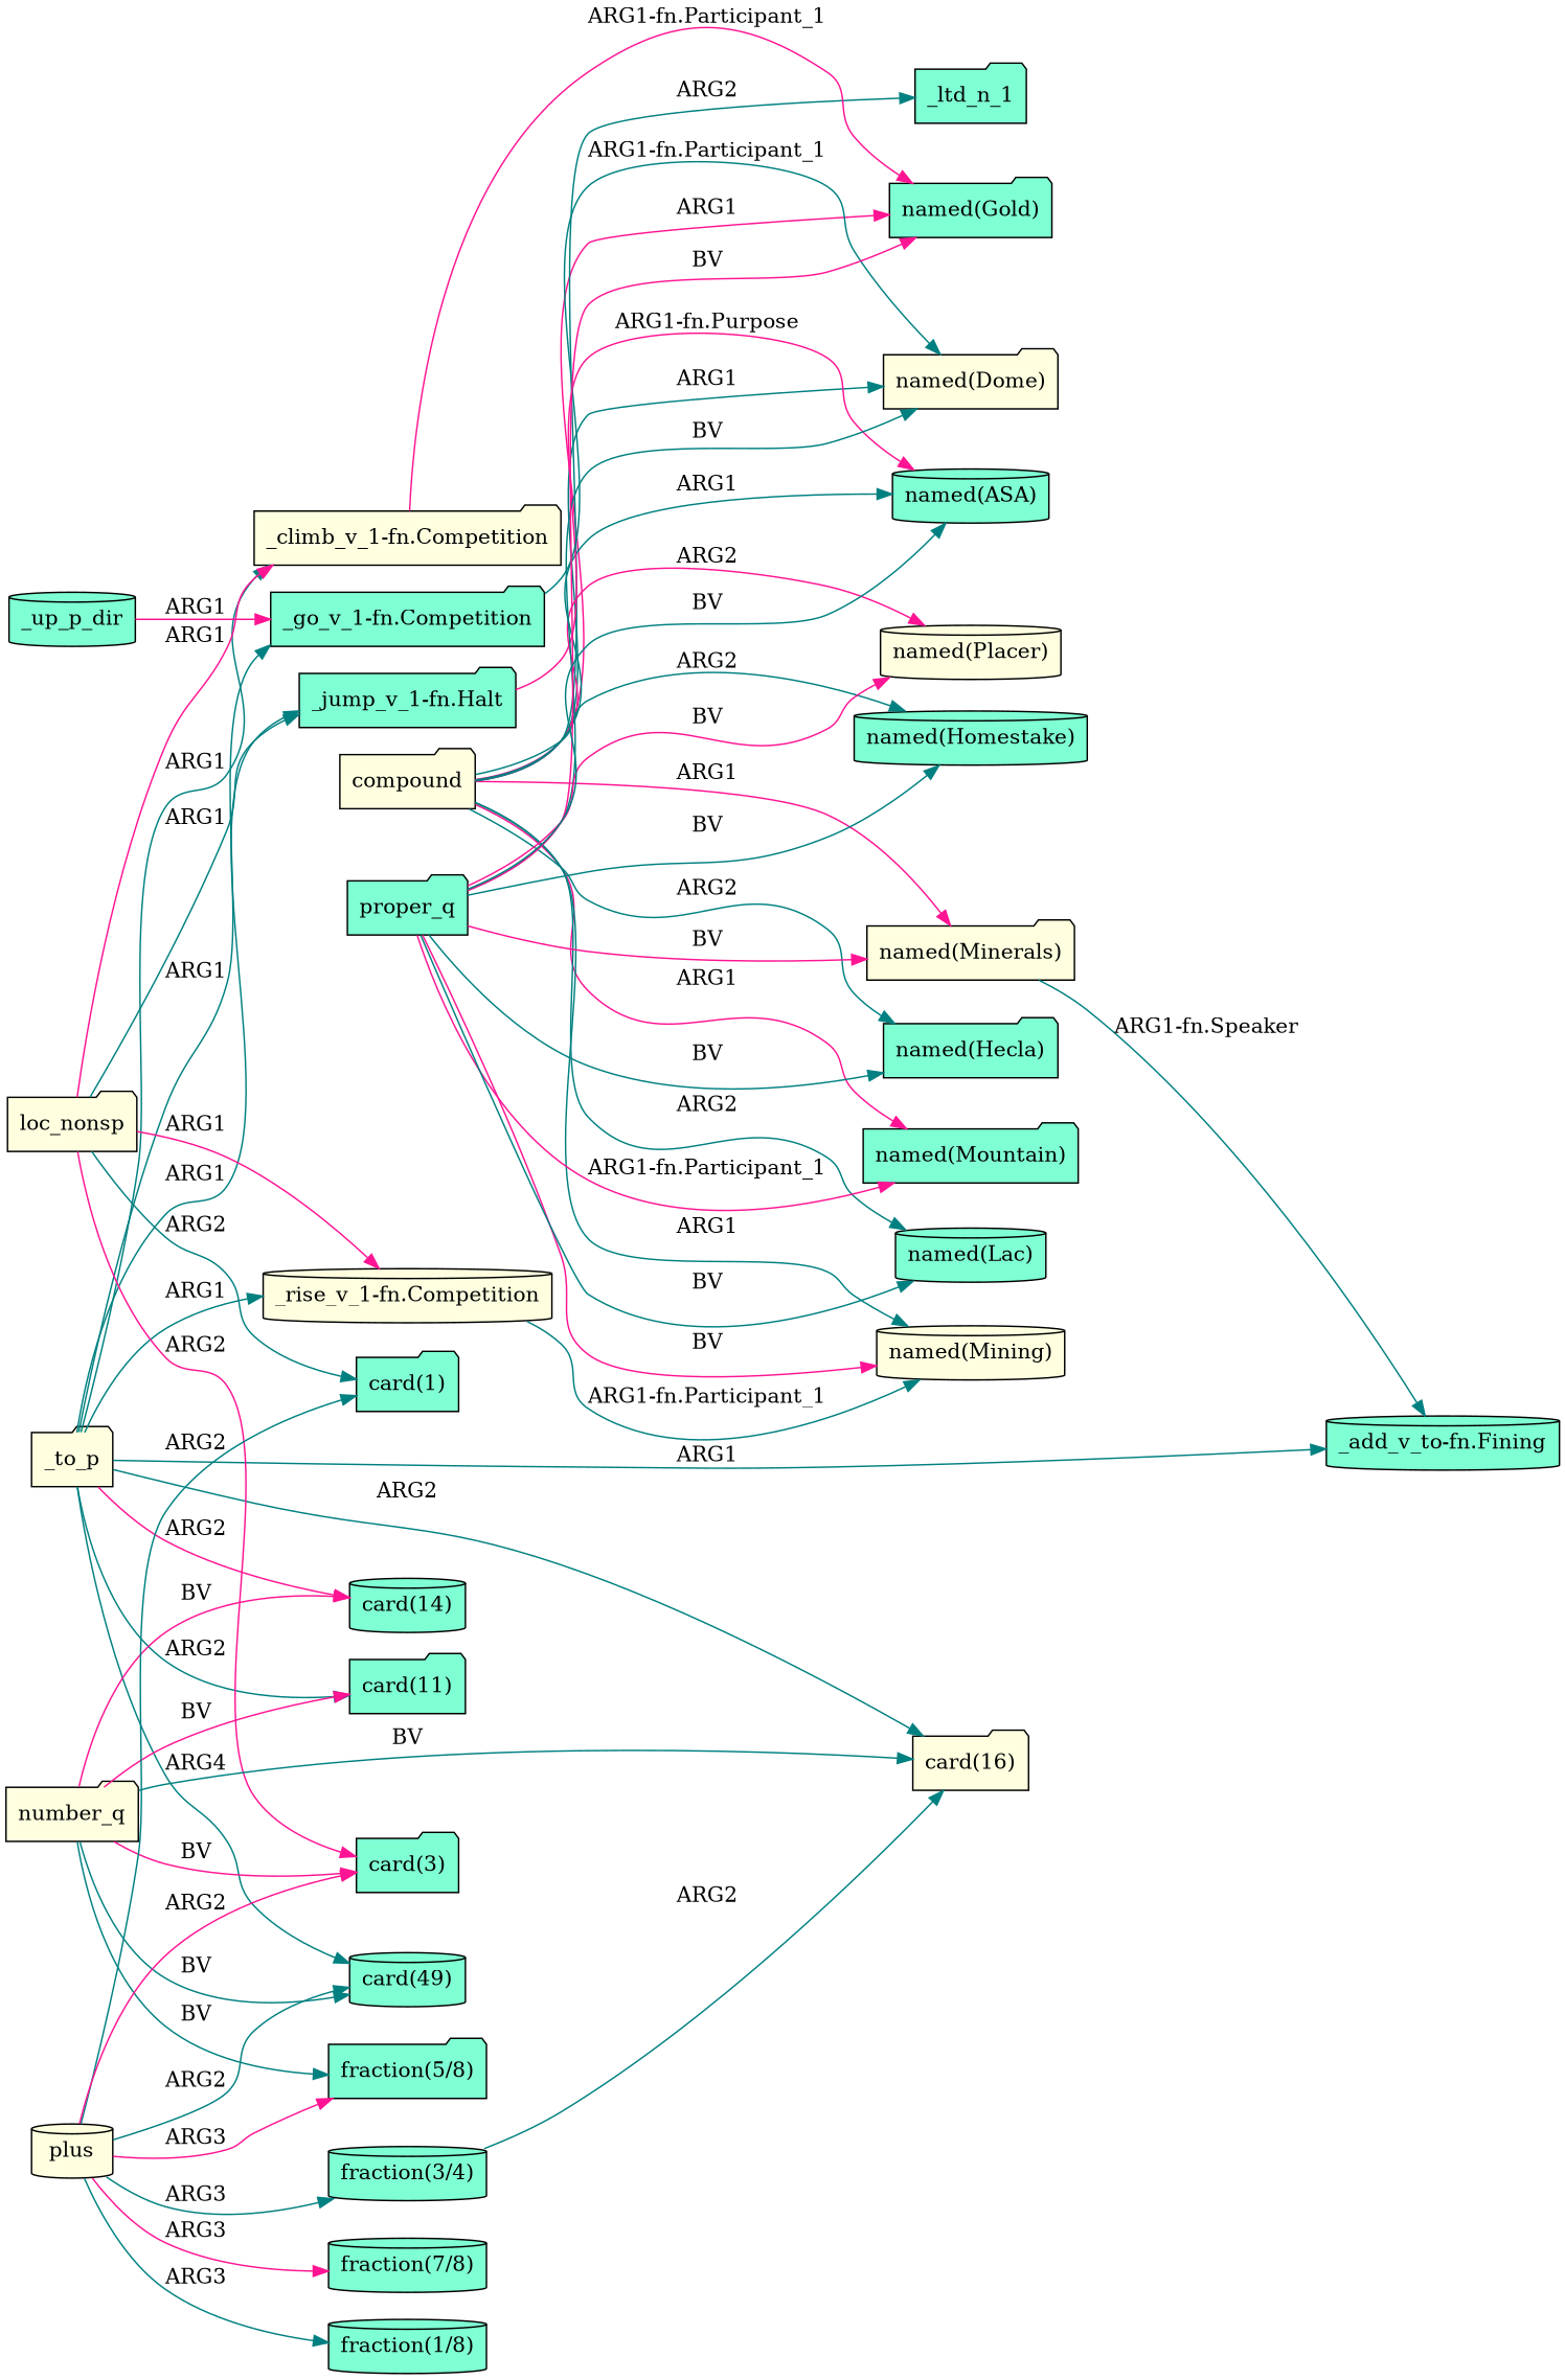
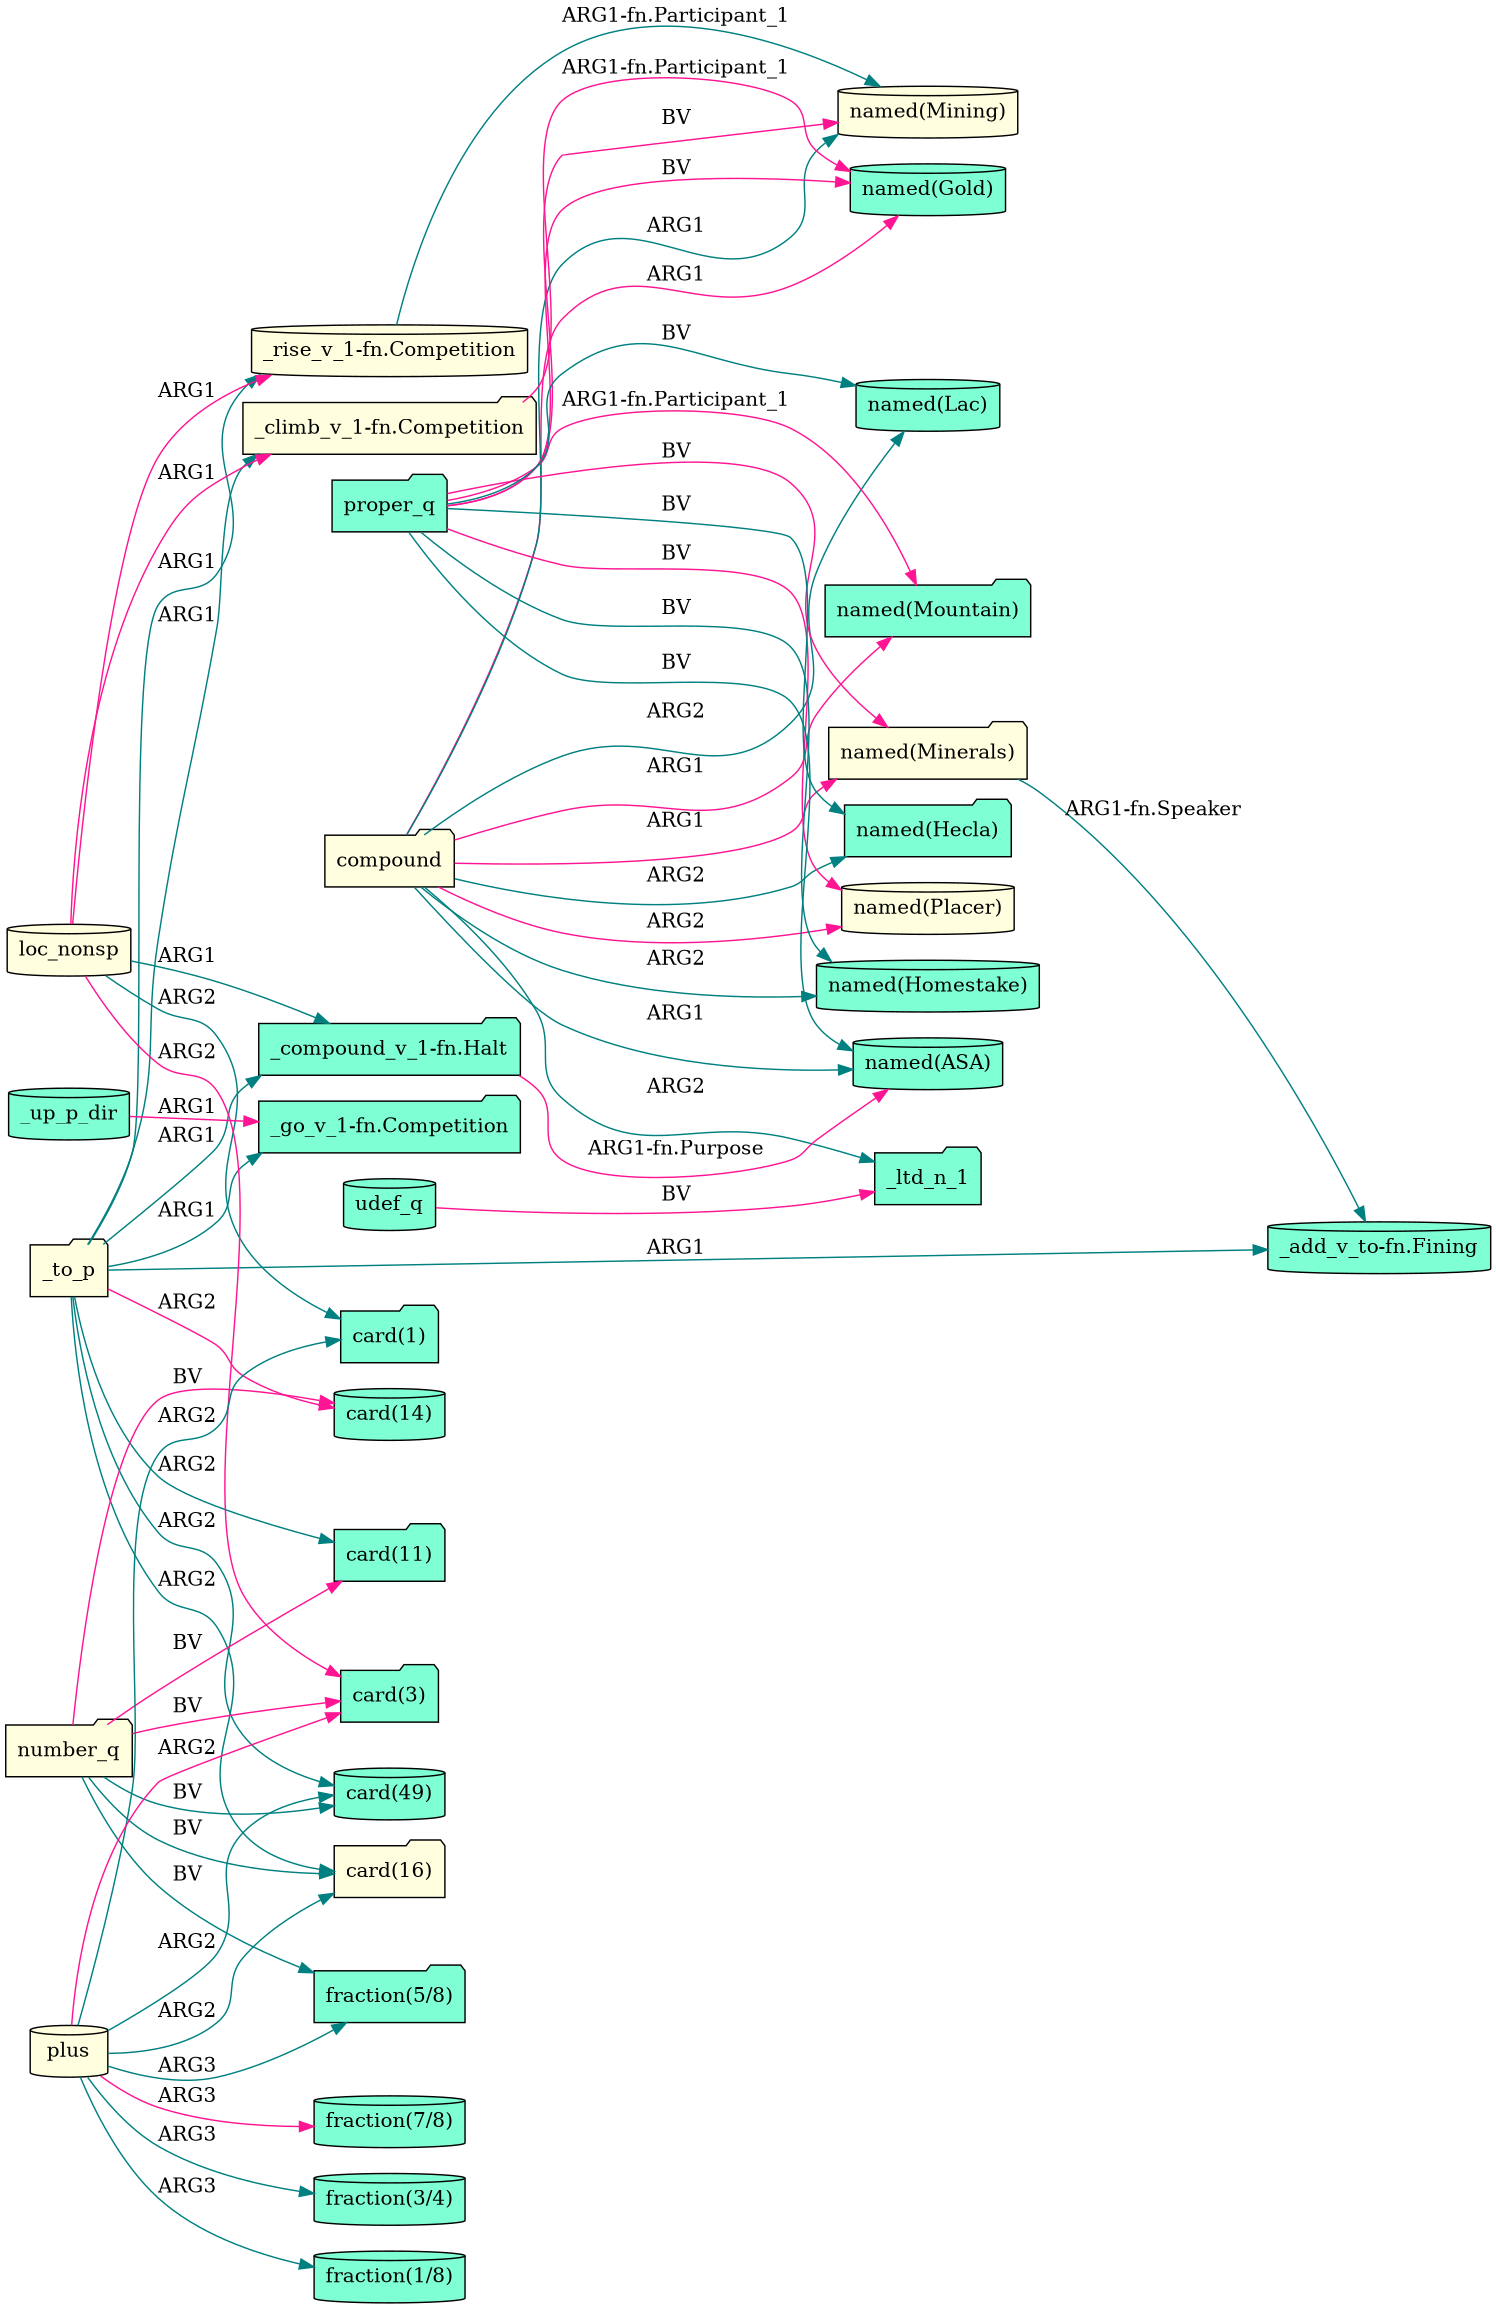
  digraph {
    rankdir=LR
    node [fillcolor=aquamarine shape=folder style=filled]
    edge [color=teal]
    compound [fillcolor=lightyellow]
    "named(Mountain)"
    "named(Minerals)" [fillcolor=lightyellow]
-   "named(Dome)" [fillcolor=lightyellow]
    "named(Placer)" [fillcolor=lightyellow shape=cylinder]
-   "named(Gold)"
+   "named(Gold)" [shape=cylinder]
    "named(Mining)" [fillcolor=lightyellow shape=cylinder]
    "named(ASA)" [shape=cylinder]
    "named(Homestake)" [shape=cylinder]
    "named(Hecla)"
    "named(Lac)" [shape=cylinder]
    _ltd_n_1
    "_add_v_to-fn.Fining" [shape=cylinder]
    _to_p [fillcolor=lightyellow]
    "_climb_v_1-fn.Competition" [fillcolor=lightyellow]
    "_rise_v_1-fn.Competition" [fillcolor=lightyellow shape=cylinder]
    "card(16)" [fillcolor=lightyellow]
-   "_jump_v_1-fn.Halt"
+   "_jump_v_1-fn.Halt" [label="_compound_v_1-fn.Halt"]
    "card(14)" [shape=cylinder]
    "card(49)" [shape=cylinder]
    "_go_v_1-fn.Competition"
    "card(11)"
    proper_q
-   loc_nonsp [fillcolor=lightyellow]
+   loc_nonsp [fillcolor=lightyellow shape=cylinder]
    "card(1)"
    "card(3)"
    number_q [fillcolor=lightyellow]
    "fraction(5/8)"
    plus [fillcolor=lightyellow shape=cylinder]
    "fraction(1/8)" [shape=cylinder]
    "fraction(7/8)" [shape=cylinder]
    "fraction(3/4)" [shape=cylinder]
    _up_p_dir [shape=cylinder]
+   udef_q [shape=cylinder]
    compound -> "named(Mountain)" [color=deeppink label=ARG1]
    compound -> "named(Minerals)" [color=deeppink label=ARG1]
-   compound -> "named(Dome)" [label=ARG1]
    compound -> "named(Placer)" [color=deeppink label=ARG2]
    compound -> "named(Gold)" [color=deeppink label=ARG1]
    compound -> "named(Mining)" [label=ARG1]
    compound -> "named(ASA)" [label=ARG1]
    compound -> "named(Homestake)" [label=ARG2]
    compound -> "named(Hecla)" [label=ARG2]
    compound -> "named(Lac)" [label=ARG2]
    compound -> _ltd_n_1 [label=ARG2]
    "named(Minerals)" -> "_add_v_to-fn.Fining" [label="ARG1-fn.Speaker"]
    _to_p -> "_add_v_to-fn.Fining" [label=ARG1]
    _to_p -> "_climb_v_1-fn.Competition" [label=ARG1]
    _to_p -> "_rise_v_1-fn.Competition" [label=ARG1]
    _to_p -> "card(16)" [label=ARG2]
    _to_p -> "_jump_v_1-fn.Halt" [label=ARG1]
    _to_p -> "card(14)" [color=deeppink label=ARG2]
-   _to_p -> "card(49)" [label=ARG4]
+   _to_p -> "card(49)" [label=ARG2]
    _to_p -> "_go_v_1-fn.Competition" [label=ARG1]
    _to_p -> "card(11)" [label=ARG2]
    "_climb_v_1-fn.Competition" -> "named(Gold)" [color=deeppink label="ARG1-fn.Participant_1"]
    "_rise_v_1-fn.Competition" -> "named(Mining)" [label="ARG1-fn.Participant_1"]
    "_jump_v_1-fn.Halt" -> "named(ASA)" [color=deeppink label="ARG1-fn.Purpose"]
-   "_go_v_1-fn.Competition" -> "named(Dome)" [label="ARG1-fn.Participant_1"]
    proper_q -> "named(Mountain)" [color=deeppink label="ARG1-fn.Participant_1"]
    proper_q -> "named(Minerals)" [color=deeppink label=BV]
-   proper_q -> "named(Dome)" [label=BV]
    proper_q -> "named(Placer)" [color=deeppink label=BV]
    proper_q -> "named(Gold)" [color=deeppink label=BV]
    proper_q -> "named(Mining)" [color=deeppink label=BV]
    proper_q -> "named(ASA)" [label=BV]
    proper_q -> "named(Homestake)" [label=BV]
    proper_q -> "named(Hecla)" [label=BV]
    proper_q -> "named(Lac)" [label=BV]
    loc_nonsp -> "_climb_v_1-fn.Competition" [color=deeppink label=ARG1]
    loc_nonsp -> "_rise_v_1-fn.Competition" [color=deeppink label=ARG1]
    loc_nonsp -> "_jump_v_1-fn.Halt" [label=ARG1]
    loc_nonsp -> "card(1)" [label=ARG2]
    loc_nonsp -> "card(3)" [color=deeppink label=ARG2]
    number_q -> "card(16)" [label=BV]
    number_q -> "card(14)" [color=deeppink label=BV]
    number_q -> "card(49)" [label=BV]
    number_q -> "card(11)" [color=deeppink label=BV]
    number_q -> "card(3)" [color=deeppink label=BV]
    number_q -> "fraction(5/8)" [label=BV]
-   "fraction(3/4)" -> "card(16)" [label=ARG2]
+   plus -> "card(16)" [label=ARG2]
    plus -> "card(49)" [label=ARG2]
    plus -> "card(1)" [label=ARG2]
    plus -> "card(3)" [color=deeppink label=ARG2]
-   plus -> "fraction(5/8)" [color=deeppink label=ARG3]
+   plus -> "fraction(5/8)" [label=ARG3]
    plus -> "fraction(1/8)" [label=ARG3]
    plus -> "fraction(7/8)" [color=deeppink label=ARG3]
    plus -> "fraction(3/4)" [label=ARG3]
    _up_p_dir -> "_go_v_1-fn.Competition" [color=deeppink label=ARG1]
+   udef_q -> _ltd_n_1 [color=deeppink label=BV]
  }
